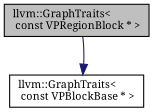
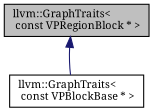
  digraph {
    fontname="Noto Serif"
    node [color=black fontname="Noto Serif" fontsize=10 shape=box]
    n1 [fillcolor=grey75 fontcolor=black height=0.2 label="llvm::GraphTraits\<\l const VPRegionBlock * \>" style=filled width=0.4]
    n2 [height=0.2 label="llvm::GraphTraits\<\l const VPBlockBase * \>" width=0.4]
-   n2 -> n1 [color=midnightblue dir=back fontname="Noto Serif" fontsize=10 labelfontname=Helvetica labelfontsize=10 style=solid]
+   n1 -> n2 [color=midnightblue dir=back fontname="Noto Serif" fontsize=10 labelfontname=Helvetica labelfontsize=10 style=solid]
  }
